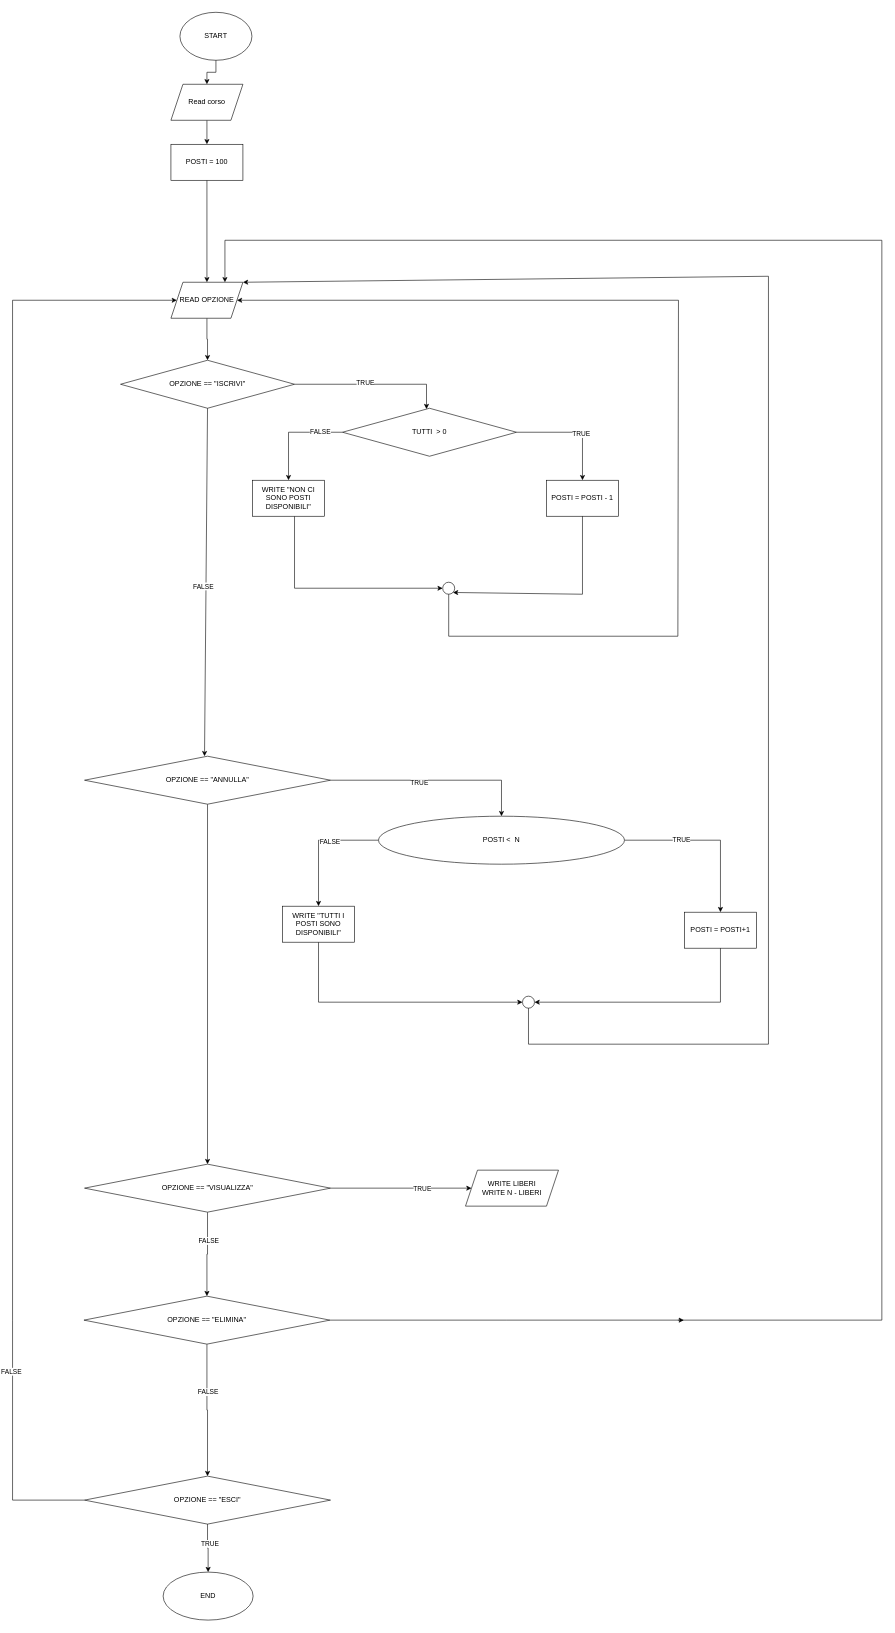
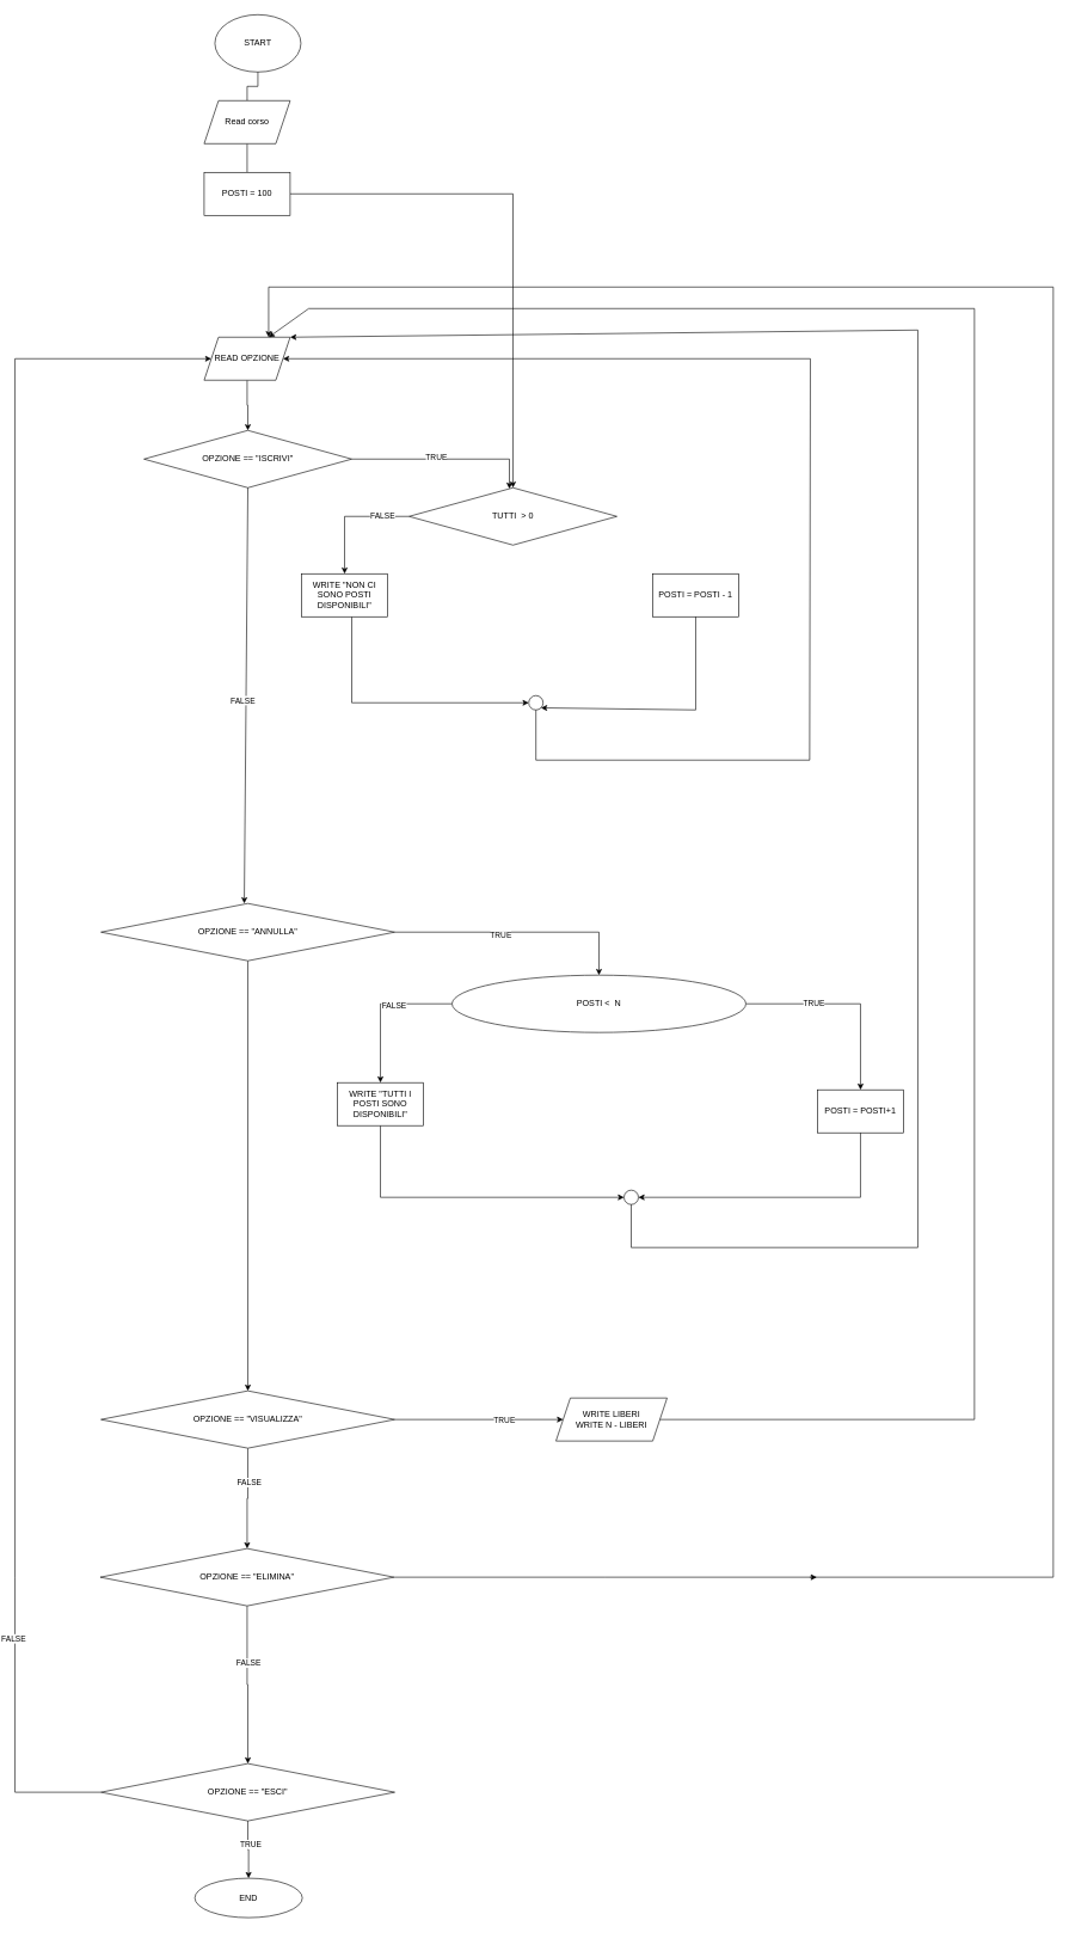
  <mxCell id="0" />
  <mxCell id="1" parent="0" />
- <mxCell id="2" value="" style="edgeStyle=orthogonalEdgeStyle;rounded=0;orthogonalLoop=1;jettySize=auto;html=1;entryX=0.5;entryY=0;entryDx=0;entryDy=0;" edge="1" parent="1" source="58" target="5"><mxGeometry relative="1" as="geometry"><mxPoint x="344" y="190" as="targetPoint" /></mxGeometry></mxCell>
+ <mxCell id="2" value="" style="edgeStyle=orthogonalEdgeStyle;rounded=0;orthogonalLoop=1;jettySize=auto;html=1;entryX=0.5;entryY=0;entryDx=0;entryDy=0;endArrow=none;" edge="1" parent="1" source="58" target="5"><mxGeometry relative="1" as="geometry"><mxPoint x="344" y="190" as="targetPoint" /></mxGeometry></mxCell>
  <mxCell id="3" value="START" style="ellipse;whiteSpace=wrap;html=1;" vertex="1" parent="1"><mxGeometry x="299" y="20" width="120" height="80" as="geometry" /></mxCell>
- <mxCell id="4" value="" style="edgeStyle=orthogonalEdgeStyle;rounded=0;orthogonalLoop=1;jettySize=auto;html=1;" edge="1" parent="1" source="5" target="7"><mxGeometry relative="1" as="geometry" /></mxCell>
+ <mxCell id="4" value="" style="edgeStyle=orthogonalEdgeStyle;rounded=0;orthogonalLoop=1;jettySize=auto;html=1;" edge="1" parent="1" source="5" target="15"><mxGeometry relative="1" as="geometry" /></mxCell>
  <mxCell id="5" value="POSTI = 100" style="whiteSpace=wrap;html=1;" vertex="1" parent="1"><mxGeometry x="284" y="240" width="120" height="60" as="geometry" /></mxCell>
  <mxCell id="6" value="" style="edgeStyle=orthogonalEdgeStyle;rounded=0;orthogonalLoop=1;jettySize=auto;html=1;" edge="1" parent="1" source="7" target="10"><mxGeometry relative="1" as="geometry" /></mxCell>
  <mxCell id="7" value="READ OPZIONE" style="shape=parallelogram;perimeter=parallelogramPerimeter;whiteSpace=wrap;html=1;fixedSize=1;" vertex="1" parent="1"><mxGeometry x="284" y="470" width="120" height="60" as="geometry" /></mxCell>
  <mxCell id="8" value="" style="edgeStyle=orthogonalEdgeStyle;rounded=0;orthogonalLoop=1;jettySize=auto;html=1;" edge="1" parent="1" source="10" target="15"><mxGeometry relative="1" as="geometry"><Array as="points"><mxPoint x="710" y="640" /></Array></mxGeometry></mxCell>
  <mxCell id="9" value="TRUE" style="edgeLabel;html=1;align=center;verticalAlign=middle;resizable=0;points=[];" vertex="1" connectable="0" parent="8"><mxGeometry x="-0.108" y="4" relative="1" as="geometry"><mxPoint as="offset" /></mxGeometry></mxCell>
  <mxCell id="10" value="OPZIONE == &quot;ISCRIVI&quot;" style="rhombus;whiteSpace=wrap;html=1;" vertex="1" parent="1"><mxGeometry x="200" y="600" width="290" height="80" as="geometry" /></mxCell>
- <mxCell id="11" value="" style="edgeStyle=orthogonalEdgeStyle;rounded=0;orthogonalLoop=1;jettySize=auto;html=1;" edge="1" parent="1" source="15" target="16"><mxGeometry relative="1" as="geometry" /></mxCell>
- <mxCell id="12" value="TRUE" style="edgeLabel;html=1;align=center;verticalAlign=middle;resizable=0;points=[];" vertex="1" connectable="0" parent="11"><mxGeometry x="0.13" y="-2" relative="1" as="geometry"><mxPoint as="offset" /></mxGeometry></mxCell>
  <mxCell id="13" value="" style="edgeStyle=orthogonalEdgeStyle;rounded=0;orthogonalLoop=1;jettySize=auto;html=1;" edge="1" parent="1" source="15" target="18"><mxGeometry relative="1" as="geometry" /></mxCell>
  <mxCell id="14" value="FALSE" style="edgeLabel;html=1;align=center;verticalAlign=middle;resizable=0;points=[];" vertex="1" connectable="0" parent="13"><mxGeometry x="-0.566" y="-1" relative="1" as="geometry"><mxPoint x="-1" as="offset" /></mxGeometry></mxCell>
  <mxCell id="15" value="TUTTI&amp;nbsp; &amp;gt; 0" style="rhombus;whiteSpace=wrap;html=1;" vertex="1" parent="1"><mxGeometry x="570" y="680" width="290" height="80" as="geometry" /></mxCell>
  <mxCell id="16" value="POSTI = POSTI - 1" style="whiteSpace=wrap;html=1;" vertex="1" parent="1"><mxGeometry x="910" y="800" width="120" height="60" as="geometry" /></mxCell>
  <mxCell id="17" value="" style="edgeStyle=orthogonalEdgeStyle;rounded=0;orthogonalLoop=1;jettySize=auto;html=1;" edge="1" parent="1" source="18" target="19"><mxGeometry relative="1" as="geometry"><Array as="points"><mxPoint x="490" y="980" /></Array></mxGeometry></mxCell>
  <mxCell id="18" value="WRITE &quot;NON CI SONO POSTI DISPONIBILI&quot;" style="whiteSpace=wrap;html=1;" vertex="1" parent="1"><mxGeometry x="420" y="800" width="120" height="60" as="geometry" /></mxCell>
  <mxCell id="19" value="" style="ellipse;whiteSpace=wrap;html=1;" vertex="1" parent="1"><mxGeometry x="737" y="970" width="20" height="20" as="geometry" /></mxCell>
  <mxCell id="20" value="" style="endArrow=classic;html=1;rounded=0;exitX=0.5;exitY=1;exitDx=0;exitDy=0;entryX=1;entryY=1;entryDx=0;entryDy=0;" edge="1" parent="1" source="16" target="19"><mxGeometry width="50" height="50" relative="1" as="geometry"><mxPoint x="610" y="810" as="sourcePoint" /><mxPoint x="660" y="760" as="targetPoint" /><Array as="points"><mxPoint x="970" y="990" /></Array></mxGeometry></mxCell>
  <mxCell id="21" value="" style="endArrow=classic;html=1;rounded=0;exitX=0.5;exitY=1;exitDx=0;exitDy=0;entryX=1;entryY=0.5;entryDx=0;entryDy=0;" edge="1" parent="1" source="19" target="7"><mxGeometry width="50" height="50" relative="1" as="geometry"><mxPoint x="530" y="860" as="sourcePoint" /><mxPoint x="580" y="810" as="targetPoint" /><Array as="points"><mxPoint x="747" y="1060" /><mxPoint x="1129" y="1060" /><mxPoint x="1130" y="500" /></Array></mxGeometry></mxCell>
  <mxCell id="22" value="" style="endArrow=classic;html=1;rounded=0;exitX=0.5;exitY=1;exitDx=0;exitDy=0;" edge="1" parent="1" source="10"><mxGeometry width="50" height="50" relative="1" as="geometry"><mxPoint x="480" y="1020" as="sourcePoint" /><mxPoint x="340" y="1260" as="targetPoint" /></mxGeometry></mxCell>
  <mxCell id="23" value="FALSE" style="edgeLabel;html=1;align=center;verticalAlign=middle;resizable=0;points=[];" vertex="1" connectable="0" parent="22"><mxGeometry x="0.021" y="-5" relative="1" as="geometry"><mxPoint y="1" as="offset" /></mxGeometry></mxCell>
  <mxCell id="24" value="" style="edgeStyle=orthogonalEdgeStyle;rounded=0;orthogonalLoop=1;jettySize=auto;html=1;" edge="1" parent="1" source="27" target="32"><mxGeometry relative="1" as="geometry" /></mxCell>
  <mxCell id="25" value="TRUE" style="edgeLabel;html=1;align=center;verticalAlign=middle;resizable=0;points=[];" vertex="1" connectable="0" parent="24"><mxGeometry x="-0.146" y="-4" relative="1" as="geometry"><mxPoint as="offset" /></mxGeometry></mxCell>
  <mxCell id="26" value="" style="edgeStyle=orthogonalEdgeStyle;rounded=0;orthogonalLoop=1;jettySize=auto;html=1;" edge="1" parent="1" source="27" target="43"><mxGeometry relative="1" as="geometry" /></mxCell>
  <mxCell id="27" value="OPZIONE == &quot;ANNULLA&quot;" style="rhombus;whiteSpace=wrap;html=1;" vertex="1" parent="1"><mxGeometry x="140" y="1260" width="410" height="80" as="geometry" /></mxCell>
  <mxCell id="28" value="" style="edgeStyle=orthogonalEdgeStyle;rounded=0;orthogonalLoop=1;jettySize=auto;html=1;" edge="1" parent="1" source="32" target="33"><mxGeometry relative="1" as="geometry" /></mxCell>
  <mxCell id="29" value="TRUE" style="edgeLabel;html=1;align=center;verticalAlign=middle;resizable=0;points=[];" vertex="1" connectable="0" parent="28"><mxGeometry x="-0.318" y="2" relative="1" as="geometry"><mxPoint x="-1" as="offset" /></mxGeometry></mxCell>
  <mxCell id="30" value="" style="edgeStyle=orthogonalEdgeStyle;rounded=0;orthogonalLoop=1;jettySize=auto;html=1;" edge="1" parent="1" source="32" target="35"><mxGeometry relative="1" as="geometry" /></mxCell>
  <mxCell id="31" value="FALSE" style="edgeLabel;html=1;align=center;verticalAlign=middle;resizable=0;points=[];" vertex="1" connectable="0" parent="30"><mxGeometry x="-0.232" y="2" relative="1" as="geometry"><mxPoint x="-1" as="offset" /></mxGeometry></mxCell>
  <mxCell id="32" value="POSTI &amp;lt;&amp;nbsp; N" style="ellipse;whiteSpace=wrap;html=1;" vertex="1" parent="1"><mxGeometry x="630" y="1360" width="410" height="80" as="geometry" /></mxCell>
  <mxCell id="33" value="POSTI = POSTI+1" style="whiteSpace=wrap;html=1;" vertex="1" parent="1"><mxGeometry x="1140" y="1520" width="120" height="60" as="geometry" /></mxCell>
  <mxCell id="34" value="" style="edgeStyle=orthogonalEdgeStyle;rounded=0;orthogonalLoop=1;jettySize=auto;html=1;" edge="1" parent="1" source="35" target="36"><mxGeometry relative="1" as="geometry"><Array as="points"><mxPoint x="530" y="1670" /></Array></mxGeometry></mxCell>
  <mxCell id="35" value="WRITE &quot;TUTTI I POSTI SONO DISPONIBILI&quot;" style="whiteSpace=wrap;html=1;" vertex="1" parent="1"><mxGeometry x="470" y="1510" width="120" height="60" as="geometry" /></mxCell>
  <mxCell id="36" value="" style="ellipse;whiteSpace=wrap;html=1;" vertex="1" parent="1"><mxGeometry x="870" y="1660" width="20" height="20" as="geometry" /></mxCell>
  <mxCell id="37" value="" style="endArrow=classic;html=1;rounded=0;exitX=0.5;exitY=1;exitDx=0;exitDy=0;entryX=1;entryY=0.5;entryDx=0;entryDy=0;" edge="1" parent="1" source="33" target="36"><mxGeometry width="50" height="50" relative="1" as="geometry"><mxPoint x="520" y="1720" as="sourcePoint" /><mxPoint x="570" y="1670" as="targetPoint" /><Array as="points"><mxPoint x="1200" y="1670" /></Array></mxGeometry></mxCell>
  <mxCell id="38" value="" style="endArrow=classic;html=1;rounded=0;exitX=0.5;exitY=1;exitDx=0;exitDy=0;entryX=1;entryY=0;entryDx=0;entryDy=0;" edge="1" parent="1" source="36" target="7"><mxGeometry width="50" height="50" relative="1" as="geometry"><mxPoint x="520" y="1720" as="sourcePoint" /><mxPoint x="570" y="1670" as="targetPoint" /><Array as="points"><mxPoint x="880" y="1740" /><mxPoint x="1280" y="1740" /><mxPoint x="1280" y="460" /></Array></mxGeometry></mxCell>
  <mxCell id="39" value="" style="edgeStyle=orthogonalEdgeStyle;rounded=0;orthogonalLoop=1;jettySize=auto;html=1;" edge="1" parent="1" source="43" target="44"><mxGeometry relative="1" as="geometry" /></mxCell>
  <mxCell id="40" value="TRUE" style="edgeLabel;html=1;align=center;verticalAlign=middle;resizable=0;points=[];" vertex="1" connectable="0" parent="39"><mxGeometry x="0.299" relative="1" as="geometry"><mxPoint x="-1" as="offset" /></mxGeometry></mxCell>
  <mxCell id="41" value="" style="edgeStyle=orthogonalEdgeStyle;rounded=0;orthogonalLoop=1;jettySize=auto;html=1;" edge="1" parent="1" source="43" target="55"><mxGeometry relative="1" as="geometry" /></mxCell>
  <mxCell id="42" value="FALSE" style="edgeLabel;html=1;align=center;verticalAlign=middle;resizable=0;points=[];" vertex="1" connectable="0" parent="41"><mxGeometry x="-0.327" y="1" relative="1" as="geometry"><mxPoint as="offset" /></mxGeometry></mxCell>
  <mxCell id="43" value="OPZIONE == &quot;VISUALIZZA&quot;" style="rhombus;whiteSpace=wrap;html=1;" vertex="1" parent="1"><mxGeometry x="140" y="1940" width="410" height="80" as="geometry" /></mxCell>
  <mxCell id="44" value="WRITE LIBERI&lt;div&gt;WRITE N - LIBERI&lt;/div&gt;" style="shape=parallelogram;perimeter=parallelogramPerimeter;whiteSpace=wrap;html=1;fixedSize=1;" vertex="1" parent="1"><mxGeometry x="775" y="1950" width="155" height="60" as="geometry" /></mxCell>
+ <mxCell id="45" value="" style="endArrow=classic;html=1;rounded=0;exitX=1;exitY=0.5;exitDx=0;exitDy=0;entryX=0.75;entryY=0;entryDx=0;entryDy=0;" edge="1" parent="1" source="44" target="7"><mxGeometry width="50" height="50" relative="1" as="geometry"><mxPoint x="530" y="1990" as="sourcePoint" /><mxPoint x="580" y="1940" as="targetPoint" /><Array as="points"><mxPoint x="1359" y="1980" /><mxPoint x="1359" y="430" /><mxPoint x="430" y="430" /></Array></mxGeometry></mxCell>
  <mxCell id="46" value="" style="edgeStyle=orthogonalEdgeStyle;rounded=0;orthogonalLoop=1;jettySize=auto;html=1;" edge="1" parent="1" source="48" target="51"><mxGeometry relative="1" as="geometry" /></mxCell>
  <mxCell id="47" value="TRUE" style="edgeLabel;html=1;align=center;verticalAlign=middle;resizable=0;points=[];" vertex="1" connectable="0" parent="46"><mxGeometry x="-0.21" y="3" relative="1" as="geometry"><mxPoint as="offset" /></mxGeometry></mxCell>
  <mxCell id="48" value="OPZIONE == &quot;ESCI&quot;" style="rhombus;whiteSpace=wrap;html=1;" vertex="1" parent="1"><mxGeometry x="140" y="2460" width="410" height="80" as="geometry" /></mxCell>
  <mxCell id="49" value="" style="endArrow=classic;html=1;rounded=0;exitX=0;exitY=0.5;exitDx=0;exitDy=0;entryX=0;entryY=0.5;entryDx=0;entryDy=0;" edge="1" parent="1" source="48" target="7"><mxGeometry width="50" height="50" relative="1" as="geometry"><mxPoint x="460" y="1990" as="sourcePoint" /><mxPoint x="510" y="1940" as="targetPoint" /><Array as="points"><mxPoint x="20" y="2500" /><mxPoint x="20" y="2200" /><mxPoint x="20" y="500" /></Array></mxGeometry></mxCell>
  <mxCell id="50" value="FALSE" style="edgeLabel;html=1;align=center;verticalAlign=middle;resizable=0;points=[];" vertex="1" connectable="0" parent="49"><mxGeometry x="-0.721" y="3" relative="1" as="geometry"><mxPoint y="-1" as="offset" /></mxGeometry></mxCell>
- <mxCell id="51" value="END" style="ellipse;whiteSpace=wrap;html=1;" vertex="1" parent="1"><mxGeometry x="271" y="2620" width="150" height="80" as="geometry" /></mxCell>
+ <mxCell id="51" value="END" style="ellipse;whiteSpace=wrap;html=1;" vertex="1" parent="1"><mxGeometry x="271" y="2620" width="150" height="55" as="geometry" /></mxCell>
  <mxCell id="52" style="edgeStyle=orthogonalEdgeStyle;rounded=0;orthogonalLoop=1;jettySize=auto;html=1;exitX=0.5;exitY=1;exitDx=0;exitDy=0;entryX=0.5;entryY=0;entryDx=0;entryDy=0;" edge="1" parent="1" source="55" target="48"><mxGeometry relative="1" as="geometry" /></mxCell>
  <mxCell id="53" value="FALSE" style="edgeLabel;html=1;align=center;verticalAlign=middle;resizable=0;points=[];" vertex="1" connectable="0" parent="52"><mxGeometry x="-0.285" y="1" relative="1" as="geometry"><mxPoint as="offset" /></mxGeometry></mxCell>
  <mxCell id="54" style="edgeStyle=orthogonalEdgeStyle;rounded=0;orthogonalLoop=1;jettySize=auto;html=1;exitX=1;exitY=0.5;exitDx=0;exitDy=0;" edge="1" parent="1" source="55"><mxGeometry relative="1" as="geometry"><mxPoint x="1139" y="2200" as="targetPoint" /></mxGeometry></mxCell>
  <mxCell id="55" value="OPZIONE == &quot;ELIMINA&quot;" style="rhombus;whiteSpace=wrap;html=1;" vertex="1" parent="1"><mxGeometry x="139" y="2160" width="410" height="80" as="geometry" /></mxCell>
  <mxCell id="56" style="edgeStyle=orthogonalEdgeStyle;rounded=0;orthogonalLoop=1;jettySize=auto;html=1;exitX=1;exitY=0.5;exitDx=0;exitDy=0;entryX=0.75;entryY=0;entryDx=0;entryDy=0;" edge="1" parent="1" target="7"><mxGeometry relative="1" as="geometry"><mxPoint x="1129" y="2200" as="sourcePoint" /><Array as="points"><mxPoint x="1469" y="2200" /><mxPoint x="1469" y="400" /><mxPoint x="374" y="400" /></Array></mxGeometry></mxCell>
- <mxCell id="57" value="" style="edgeStyle=orthogonalEdgeStyle;rounded=0;orthogonalLoop=1;jettySize=auto;html=1;entryX=0.5;entryY=0;entryDx=0;entryDy=0;" edge="1" parent="1" source="3" target="58"><mxGeometry relative="1" as="geometry"><mxPoint x="344" y="100" as="sourcePoint" /><mxPoint x="344" y="240" as="targetPoint" /></mxGeometry></mxCell>
+ <mxCell id="57" value="" style="edgeStyle=orthogonalEdgeStyle;rounded=0;orthogonalLoop=1;jettySize=auto;html=1;entryX=0.5;entryY=0;entryDx=0;entryDy=0;endArrow=none;" edge="1" parent="1" source="3" target="58"><mxGeometry relative="1" as="geometry"><mxPoint x="344" y="100" as="sourcePoint" /><mxPoint x="344" y="240" as="targetPoint" /></mxGeometry></mxCell>
  <mxCell id="58" value="Read corso" style="shape=parallelogram;perimeter=parallelogramPerimeter;whiteSpace=wrap;html=1;fixedSize=1;" vertex="1" parent="1"><mxGeometry x="284" y="140" width="120" height="60" as="geometry" /></mxCell>
